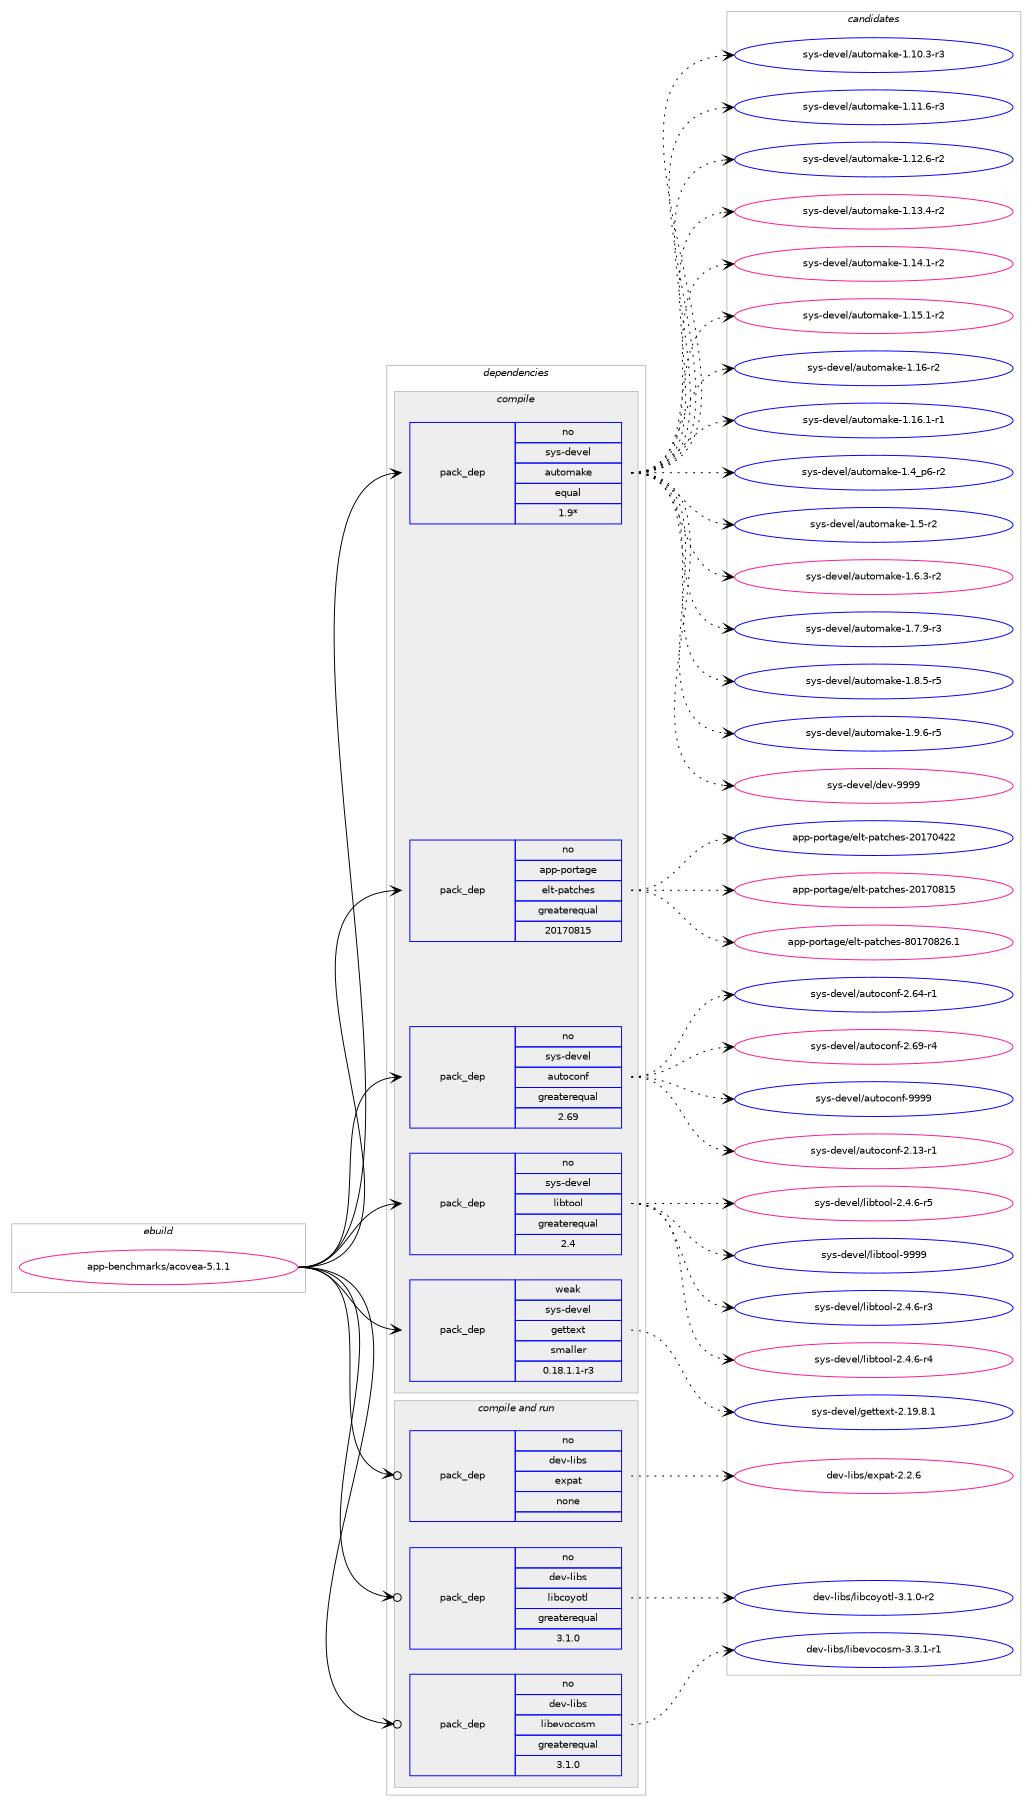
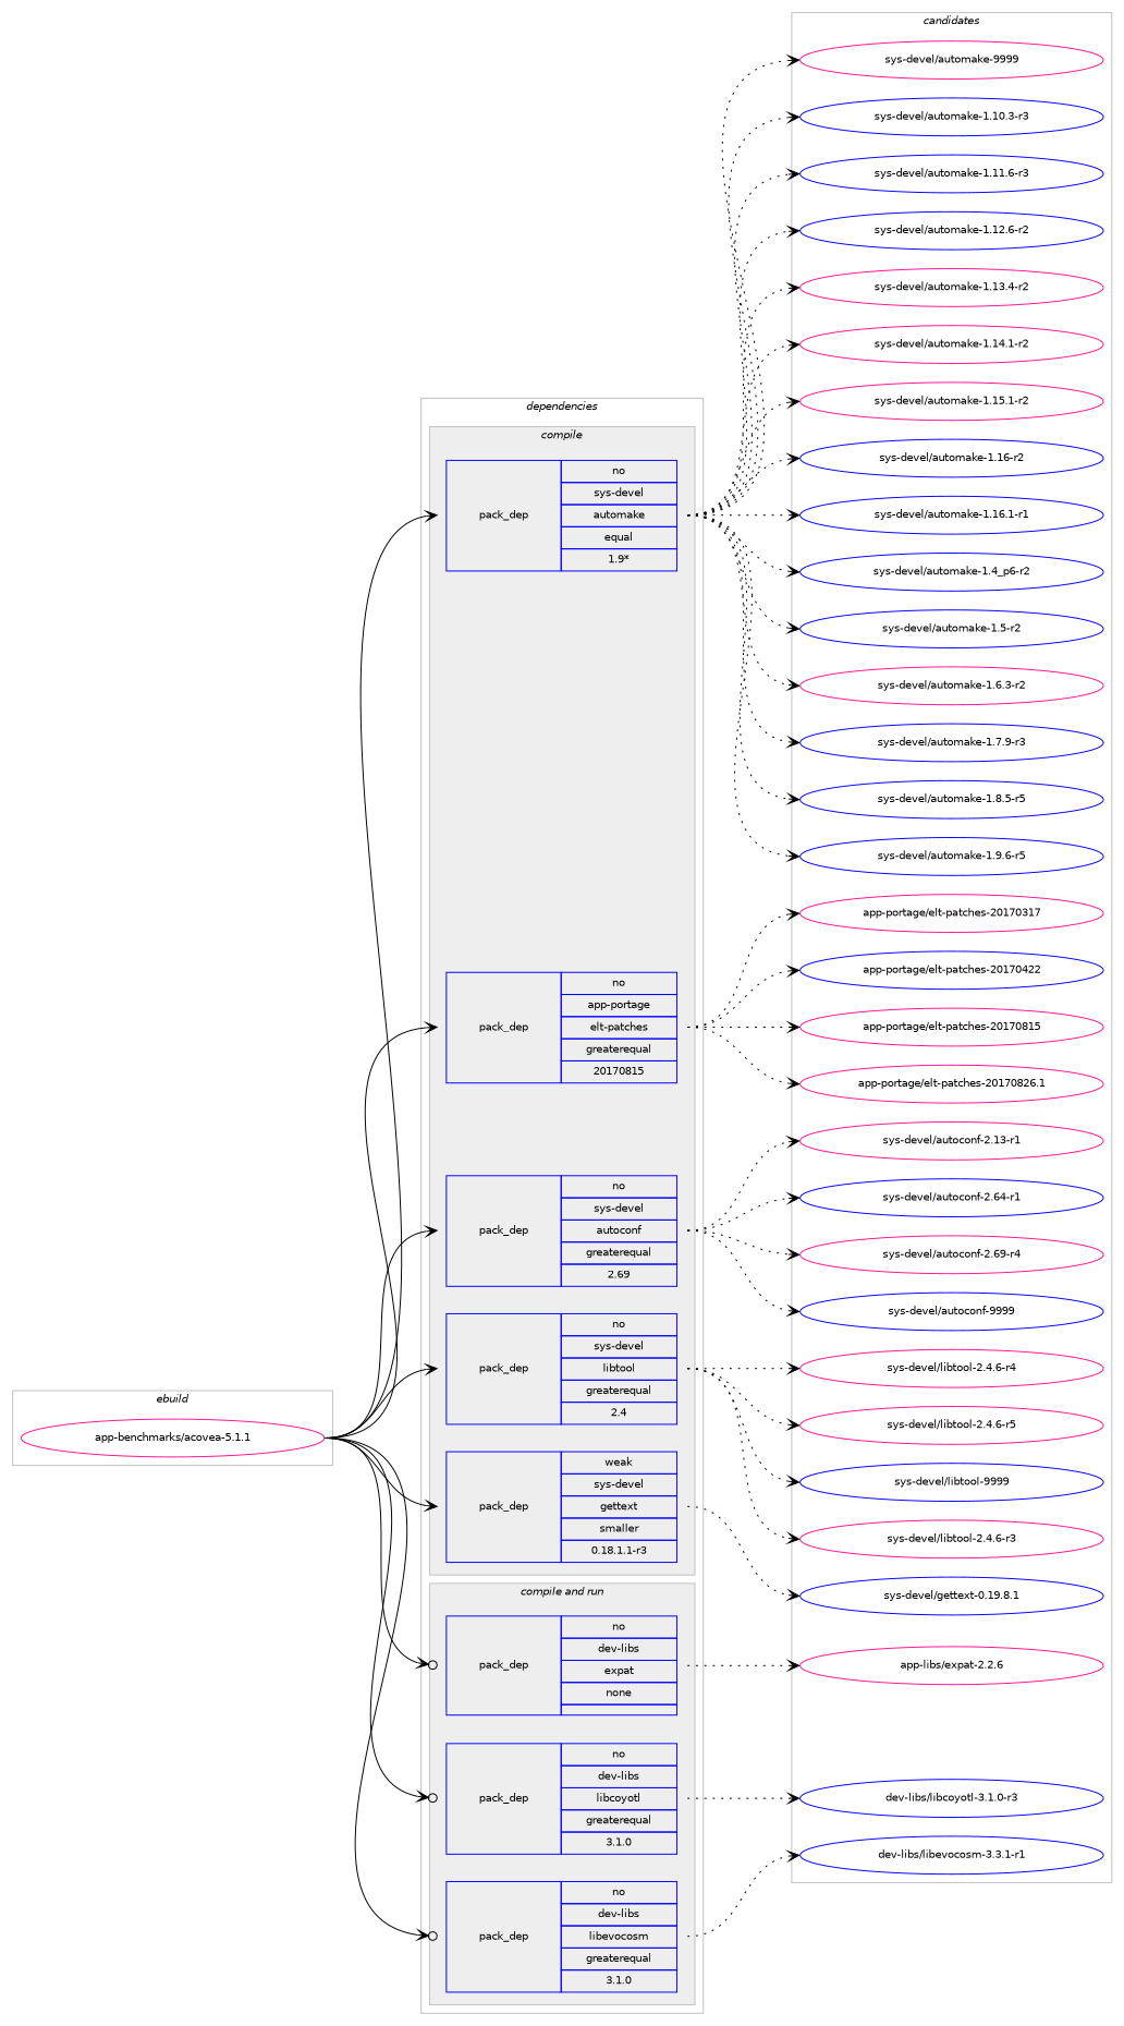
  digraph {
    compound=true
    concentrate=true
    fontname="DejaVu Sans"
    fontsize=10
    newrank=true
    rankdir=LR
    ranksep=1.5
    node [color=blue fontname="DejaVu Sans" fontsize=10]
    edge [arrowhead=vee fontname="DejaVu Sans" headport=w style=dotted tailport=e weight=100]
    n1 [color=deeppink label="app-benchmarks/acovea-5.1.1" width=4]
    n2 [label=<<TABLE BORDER="0" CELLBORDER="1" CELLSPACING="0" CELLPADDING="4" WIDTH="220"><TR><TD ROWSPAN="6" CELLPADDING="30">pack_dep</TD></TR><TR><TD WIDTH="110">no</TD></TR><TR><TD>sys-devel</TD></TR><TR><TD>automake</TD></TR><TR><TD>equal</TD></TR><TR><TD>1.9*</TD></TR></TABLE>> shape=none]
    n3 [label=<<TABLE BORDER="0" CELLBORDER="1" CELLSPACING="0" CELLPADDING="4" WIDTH="220"><TR><TD ROWSPAN="6" CELLPADDING="30">pack_dep</TD></TR><TR><TD WIDTH="110">no</TD></TR><TR><TD>app-portage</TD></TR><TR><TD>elt-patches</TD></TR><TR><TD>greaterequal</TD></TR><TR><TD>20170815</TD></TR></TABLE>> shape=none]
    n4 [label=<<TABLE BORDER="0" CELLBORDER="1" CELLSPACING="0" CELLPADDING="4" WIDTH="220"><TR><TD ROWSPAN="6" CELLPADDING="30">pack_dep</TD></TR><TR><TD WIDTH="110">no</TD></TR><TR><TD>sys-devel</TD></TR><TR><TD>autoconf</TD></TR><TR><TD>greaterequal</TD></TR><TR><TD>2.69</TD></TR></TABLE>> shape=none]
    n5 [label=<<TABLE BORDER="0" CELLBORDER="1" CELLSPACING="0" CELLPADDING="4" WIDTH="220"><TR><TD ROWSPAN="6" CELLPADDING="30">pack_dep</TD></TR><TR><TD WIDTH="110">no</TD></TR><TR><TD>sys-devel</TD></TR><TR><TD>libtool</TD></TR><TR><TD>greaterequal</TD></TR><TR><TD>2.4</TD></TR></TABLE>> shape=none]
    n6 [label=<<TABLE BORDER="0" CELLBORDER="1" CELLSPACING="0" CELLPADDING="4" WIDTH="220"><TR><TD ROWSPAN="6" CELLPADDING="30">pack_dep</TD></TR><TR><TD WIDTH="110">weak</TD></TR><TR><TD>sys-devel</TD></TR><TR><TD>gettext</TD></TR><TR><TD>smaller</TD></TR><TR><TD>0.18.1.1-r3</TD></TR></TABLE>> shape=none]
    n7 [label=<<TABLE BORDER="0" CELLBORDER="1" CELLSPACING="0" CELLPADDING="4" WIDTH="220"><TR><TD ROWSPAN="6" CELLPADDING="30">pack_dep</TD></TR><TR><TD WIDTH="110">no</TD></TR><TR><TD>dev-libs</TD></TR><TR><TD>expat</TD></TR><TR><TD>none</TD></TR><TR><TD></TD></TR></TABLE>> shape=none]
    n8 [label=<<TABLE BORDER="0" CELLBORDER="1" CELLSPACING="0" CELLPADDING="4" WIDTH="220"><TR><TD ROWSPAN="6" CELLPADDING="30">pack_dep</TD></TR><TR><TD WIDTH="110">no</TD></TR><TR><TD>dev-libs</TD></TR><TR><TD>libcoyotl</TD></TR><TR><TD>greaterequal</TD></TR><TR><TD>3.1.0</TD></TR></TABLE>> shape=none]
    n9 [label=<<TABLE BORDER="0" CELLBORDER="1" CELLSPACING="0" CELLPADDING="4" WIDTH="220"><TR><TD ROWSPAN="6" CELLPADDING="30">pack_dep</TD></TR><TR><TD WIDTH="110">no</TD></TR><TR><TD>dev-libs</TD></TR><TR><TD>libevocosm</TD></TR><TR><TD>greaterequal</TD></TR><TR><TD>3.1.0</TD></TR></TABLE>> shape=none]
+   n10 [color=deeppink label="app-portage/elt-patches-20170317" width=4]
    n11 [label="app-portage/elt-patches-20170422" width=4]
    n12 [color=deeppink label="app-portage/elt-patches-20170815" width=4]
-   n13 [color=deeppink label="app-portage/elt-patches-80170826.1" width=4]
+   n13 [color=deeppink label="app-portage/elt-patches-20170826.1" width=4]
    n14 [color=deeppink label="sys-devel/autoconf-2.13-r1" width=4]
    n15 [label="sys-devel/autoconf-2.64-r1" width=4]
    n16 [color=deeppink label="sys-devel/autoconf-2.69-r4" width=4]
    n17 [label="sys-devel/autoconf-9999" width=4]
    n18 [label="sys-devel/automake-1.10.3-r3" width=4]
    n19 [label="sys-devel/automake-1.11.6-r3" width=4]
    n20 [label="sys-devel/automake-1.12.6-r2" width=4]
    n21 [color=deeppink label="sys-devel/automake-1.13.4-r2" width=4]
    n22 [color=deeppink label="sys-devel/automake-1.14.1-r2" width=4]
    n23 [color=deeppink label="sys-devel/automake-1.15.1-r2" width=4]
    n24 [label="sys-devel/automake-1.16-r2" width=4]
    n25 [label="sys-devel/automake-1.16.1-r1" width=4]
    n26 [label="sys-devel/automake-1.4_p6-r2" width=4]
    n27 [label="sys-devel/automake-1.5-r2" width=4]
    n28 [color=deeppink label="sys-devel/automake-1.6.3-r2" width=4]
    n29 [label="sys-devel/automake-1.7.9-r3" width=4]
    n30 [label="sys-devel/automake-1.8.5-r5" width=4]
    n31 [label="sys-devel/automake-1.9.6-r5" width=4]
-   n32 [color=deeppink label="sys-devel/dev-9999" width=4]
-   n33 [label="sys-devel/libtool-2.4.6-r3" width=4]
+   n32 [color=deeppink label="sys-devel/automake-9999" width=4]
+   n33 [color=deeppink label="sys-devel/libtool-2.4.6-r3" width=4]
    n34 [color=deeppink label="sys-devel/libtool-2.4.6-r4" width=4]
    n35 [color=deeppink label="sys-devel/libtool-2.4.6-r5" width=4]
    n36 [label="sys-devel/libtool-9999" width=4]
-   n37 [label="sys-devel/gettext-2.19.8.1" width=4]
-   n38 [color=deeppink label="dev-libs/expat-2.2.6" width=4]
-   n39 [label="dev-libs/libcoyotl-3.1.0-r2" width=4]
+   n37 [label="sys-devel/gettext-0.19.8.1" width=4]
+   n38 [color=deeppink label="app-libs/expat-2.2.6" width=4]
+   n39 [label="dev-libs/libcoyotl-3.1.0-r3" width=4]
    n40 [label="dev-libs/libevocosm-3.3.1-r1" width=4]
    subgraph cluster_1 {
      color=gray
      label=<<i>ebuild</i>>
      rank=same
      n1
    }
    subgraph cluster_2 {
      color=gray
      label=<<i>dependencies</i>>
      subgraph cluster_3 {
        color=gray
        fillcolor="#eeeeee"
        label=<<i>compile</i>>
        style=filled
        subgraph sub_4 {
          color=gray
          fillcolor="#eeeeee"
          label=<<i>compile</i>>
          style=filled
          n2
        }
        subgraph sub_5 {
          color=gray
          fillcolor="#eeeeee"
          label=<<i>compile</i>>
          style=filled
          n3
        }
        subgraph sub_6 {
          color=gray
          fillcolor="#eeeeee"
          label=<<i>compile</i>>
          style=filled
          n4
        }
        subgraph sub_7 {
          color=gray
          fillcolor="#eeeeee"
          label=<<i>compile</i>>
          style=filled
          n5
        }
        subgraph sub_8 {
          color=gray
          fillcolor="#eeeeee"
          label=<<i>compile</i>>
          style=filled
          n6
        }
      }
      subgraph cluster_9 {
        color=gray
        fillcolor="#eeeeee"
        label=<<i>compile and run</i>>
        style=filled
        subgraph sub_10 {
          color=gray
          fillcolor="#eeeeee"
          label=<<i>compile and run</i>>
          style=filled
          n7
        }
        subgraph sub_11 {
          color=gray
          fillcolor="#eeeeee"
          label=<<i>compile and run</i>>
          style=filled
          n8
        }
        subgraph sub_12 {
          color=gray
          fillcolor="#eeeeee"
          label=<<i>compile and run</i>>
          style=filled
          n9
        }
      }
      subgraph cluster_13 {
        color=gray
        fillcolor="#eeeeee"
        label=<<i>run</i>>
        style=filled
      }
    }
    subgraph cluster_14 {
      color=gray
      label=<<i>candidates</i>>
      rank=same
      subgraph sub_15 {
        color=black
        label=<<i>candidates</i>>
        nodesep=1
        rank=same
+       n10
        n11
        n12
        n13
      }
      subgraph sub_16 {
        color=black
        label=<<i>candidates</i>>
        nodesep=1
        rank=same
        n14
        n15
        n16
        n17
      }
      subgraph sub_17 {
        color=black
        label=<<i>candidates</i>>
        nodesep=1
        rank=same
        n18
        n19
        n20
        n21
        n22
        n23
        n24
        n25
        n26
        n27
        n28
        n29
        n30
        n31
        n32
      }
      subgraph sub_18 {
        color=black
        label=<<i>candidates</i>>
        nodesep=1
        rank=same
        n33
        n34
        n35
        n36
      }
      subgraph sub_19 {
        color=black
        label=<<i>candidates</i>>
        nodesep=1
        rank=same
        n37
      }
      subgraph sub_20 {
        color=black
        label=<<i>candidates</i>>
        nodesep=1
        rank=same
        n38
      }
      subgraph sub_21 {
        color=black
        label=<<i>candidates</i>>
        nodesep=1
        rank=same
        n39
      }
      subgraph sub_22 {
        color=black
        label=<<i>candidates</i>>
        nodesep=1
        rank=same
        n40
      }
    }
    n1 -> n2 [style=solid weight=20]
    n1 -> n3 [style=solid weight=20]
    n1 -> n4 [style=solid weight=20]
    n1 -> n5 [style=solid weight=20]
    n1 -> n6 [style=solid weight=20]
    n1 -> n7 [arrowhead=odotvee style=solid weight=20]
    n1 -> n8 [arrowhead=odotvee style=solid weight=20]
    n1 -> n9 [arrowhead=odotvee style=solid weight=20]
    n2 -> n18
    n2 -> n19
    n2 -> n20
    n2 -> n21
    n2 -> n22
    n2 -> n23
    n2 -> n24
    n2 -> n25
    n2 -> n26
    n2 -> n27
    n2 -> n28
    n2 -> n29
    n2 -> n30
    n2 -> n31
    n2 -> n32
+   n3 -> n10
    n3 -> n11
    n3 -> n12
    n3 -> n13
    n4 -> n14
    n4 -> n15
    n4 -> n16
    n4 -> n17
    n5 -> n33
    n5 -> n34
    n5 -> n35
    n5 -> n36
    n6 -> n37
    n7 -> n38
    n8 -> n39
    n9 -> n40
  }
